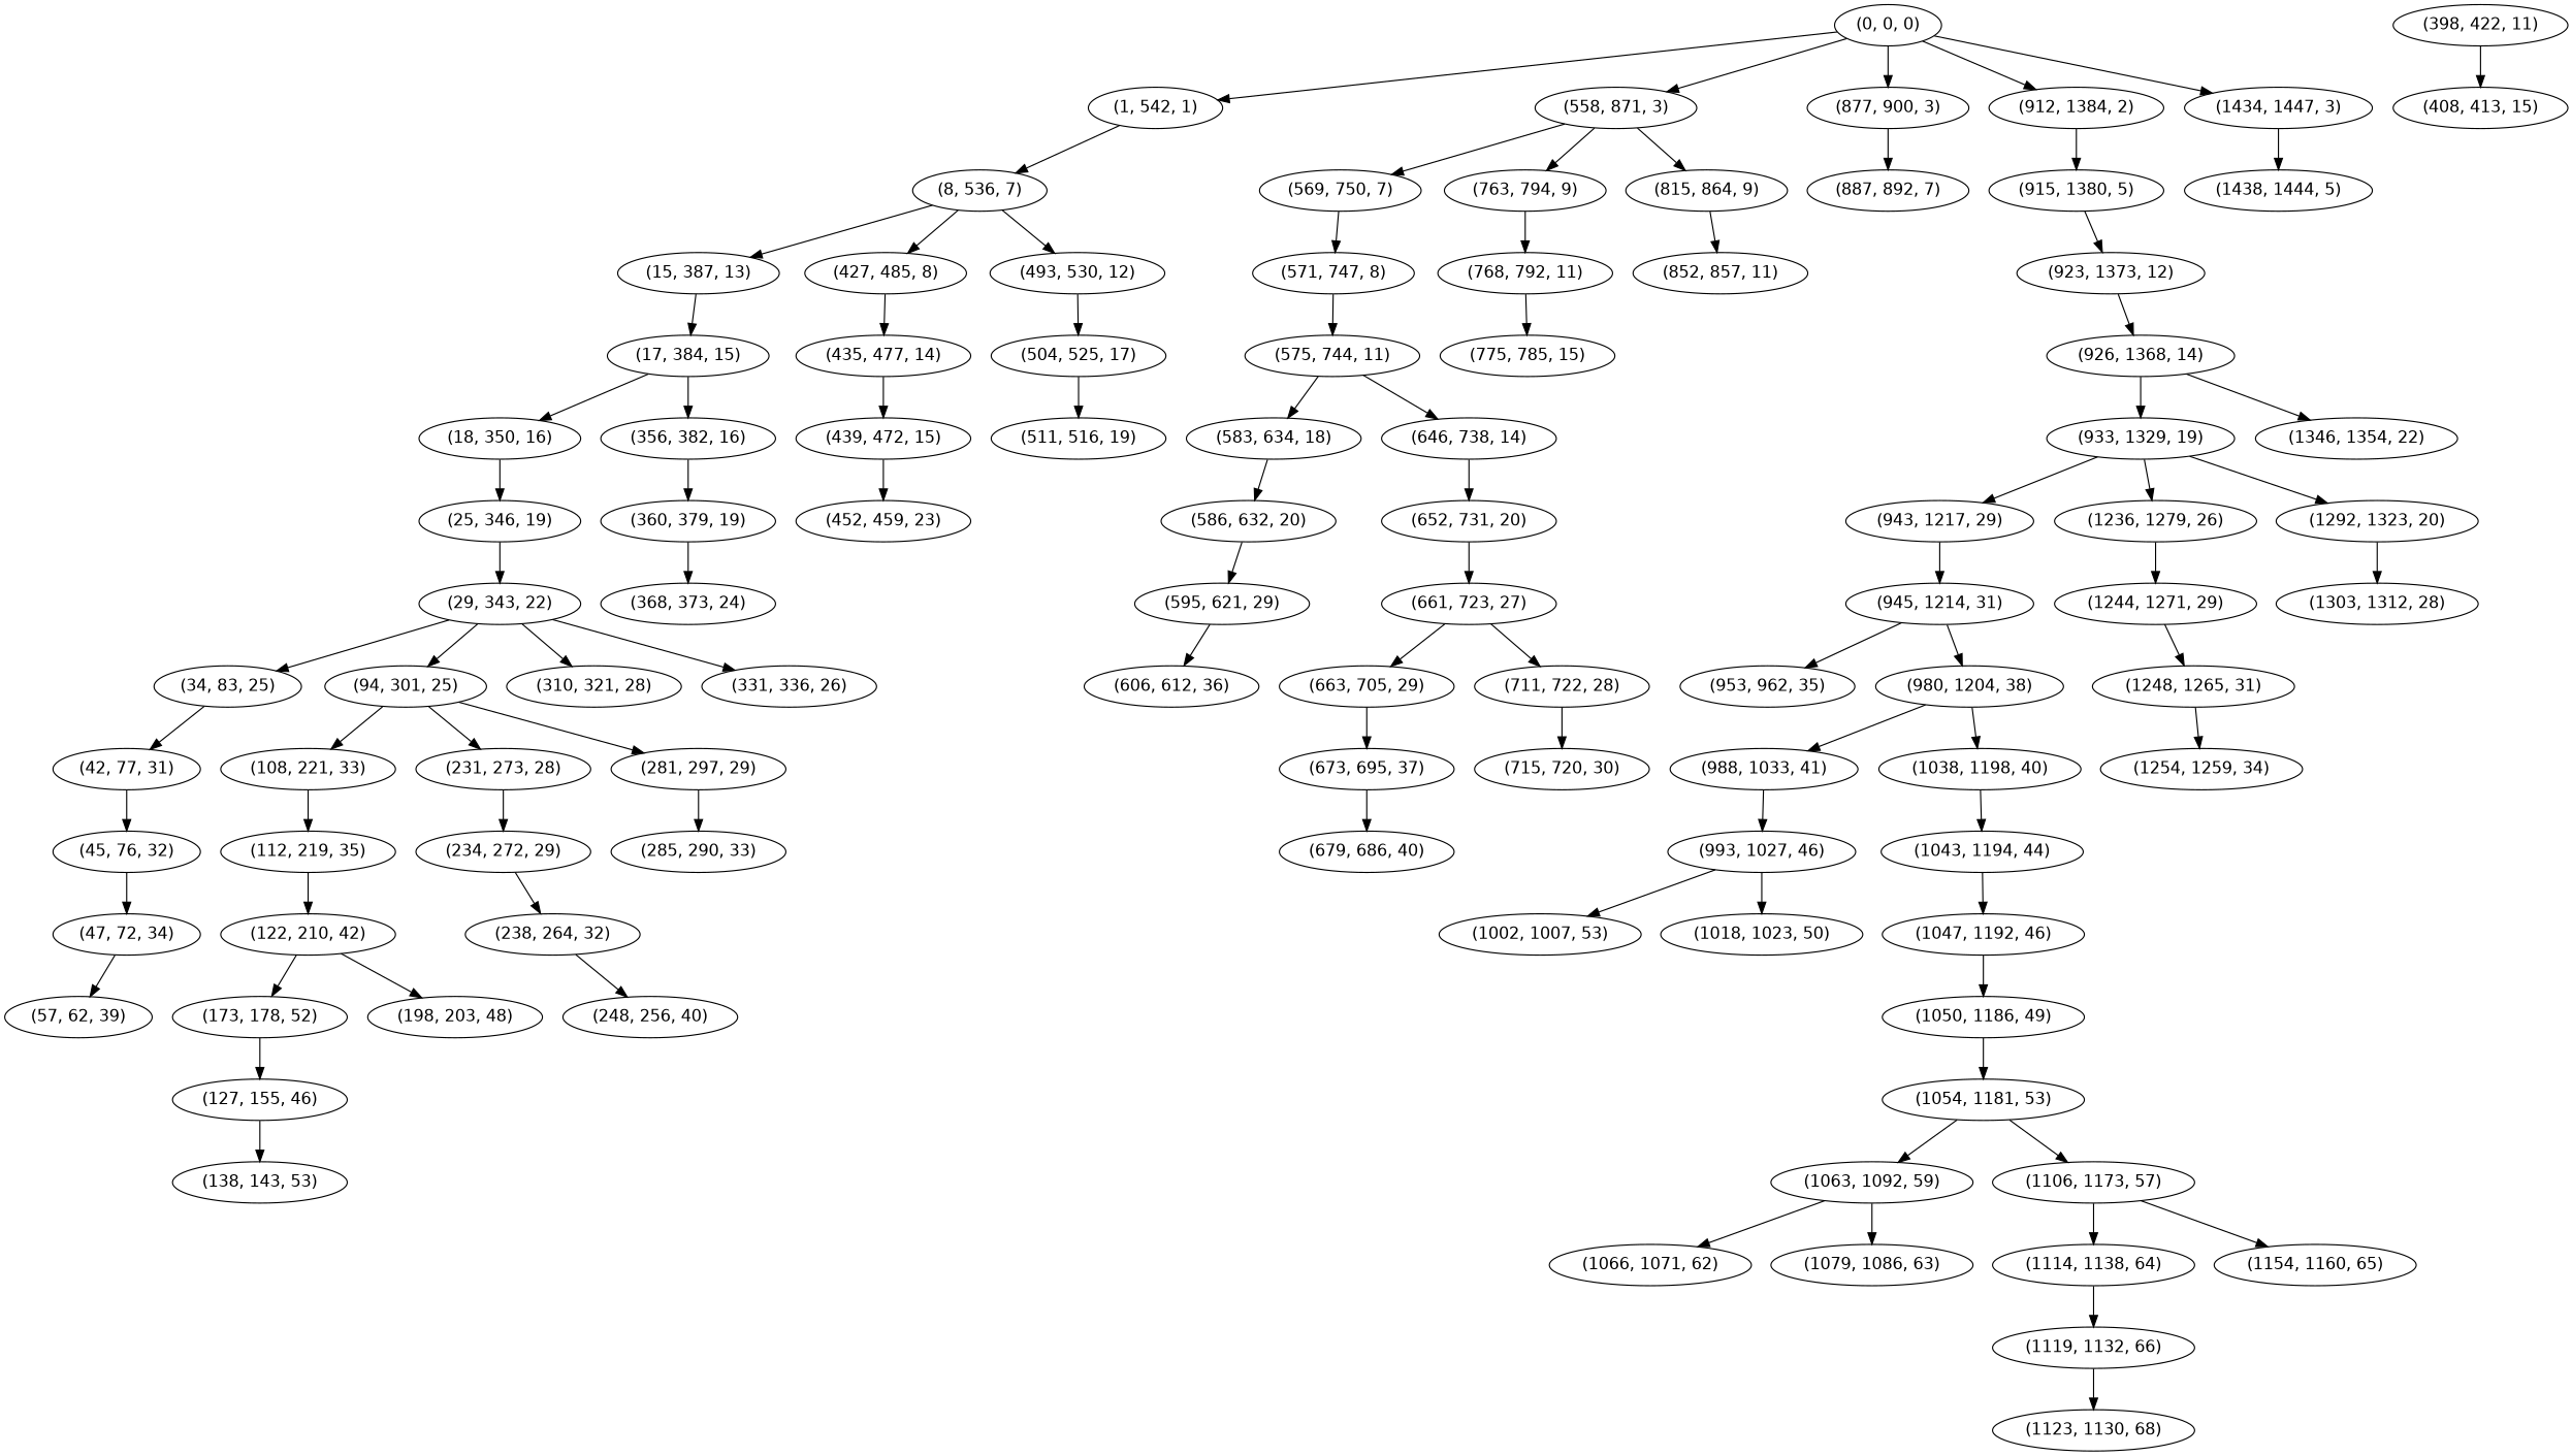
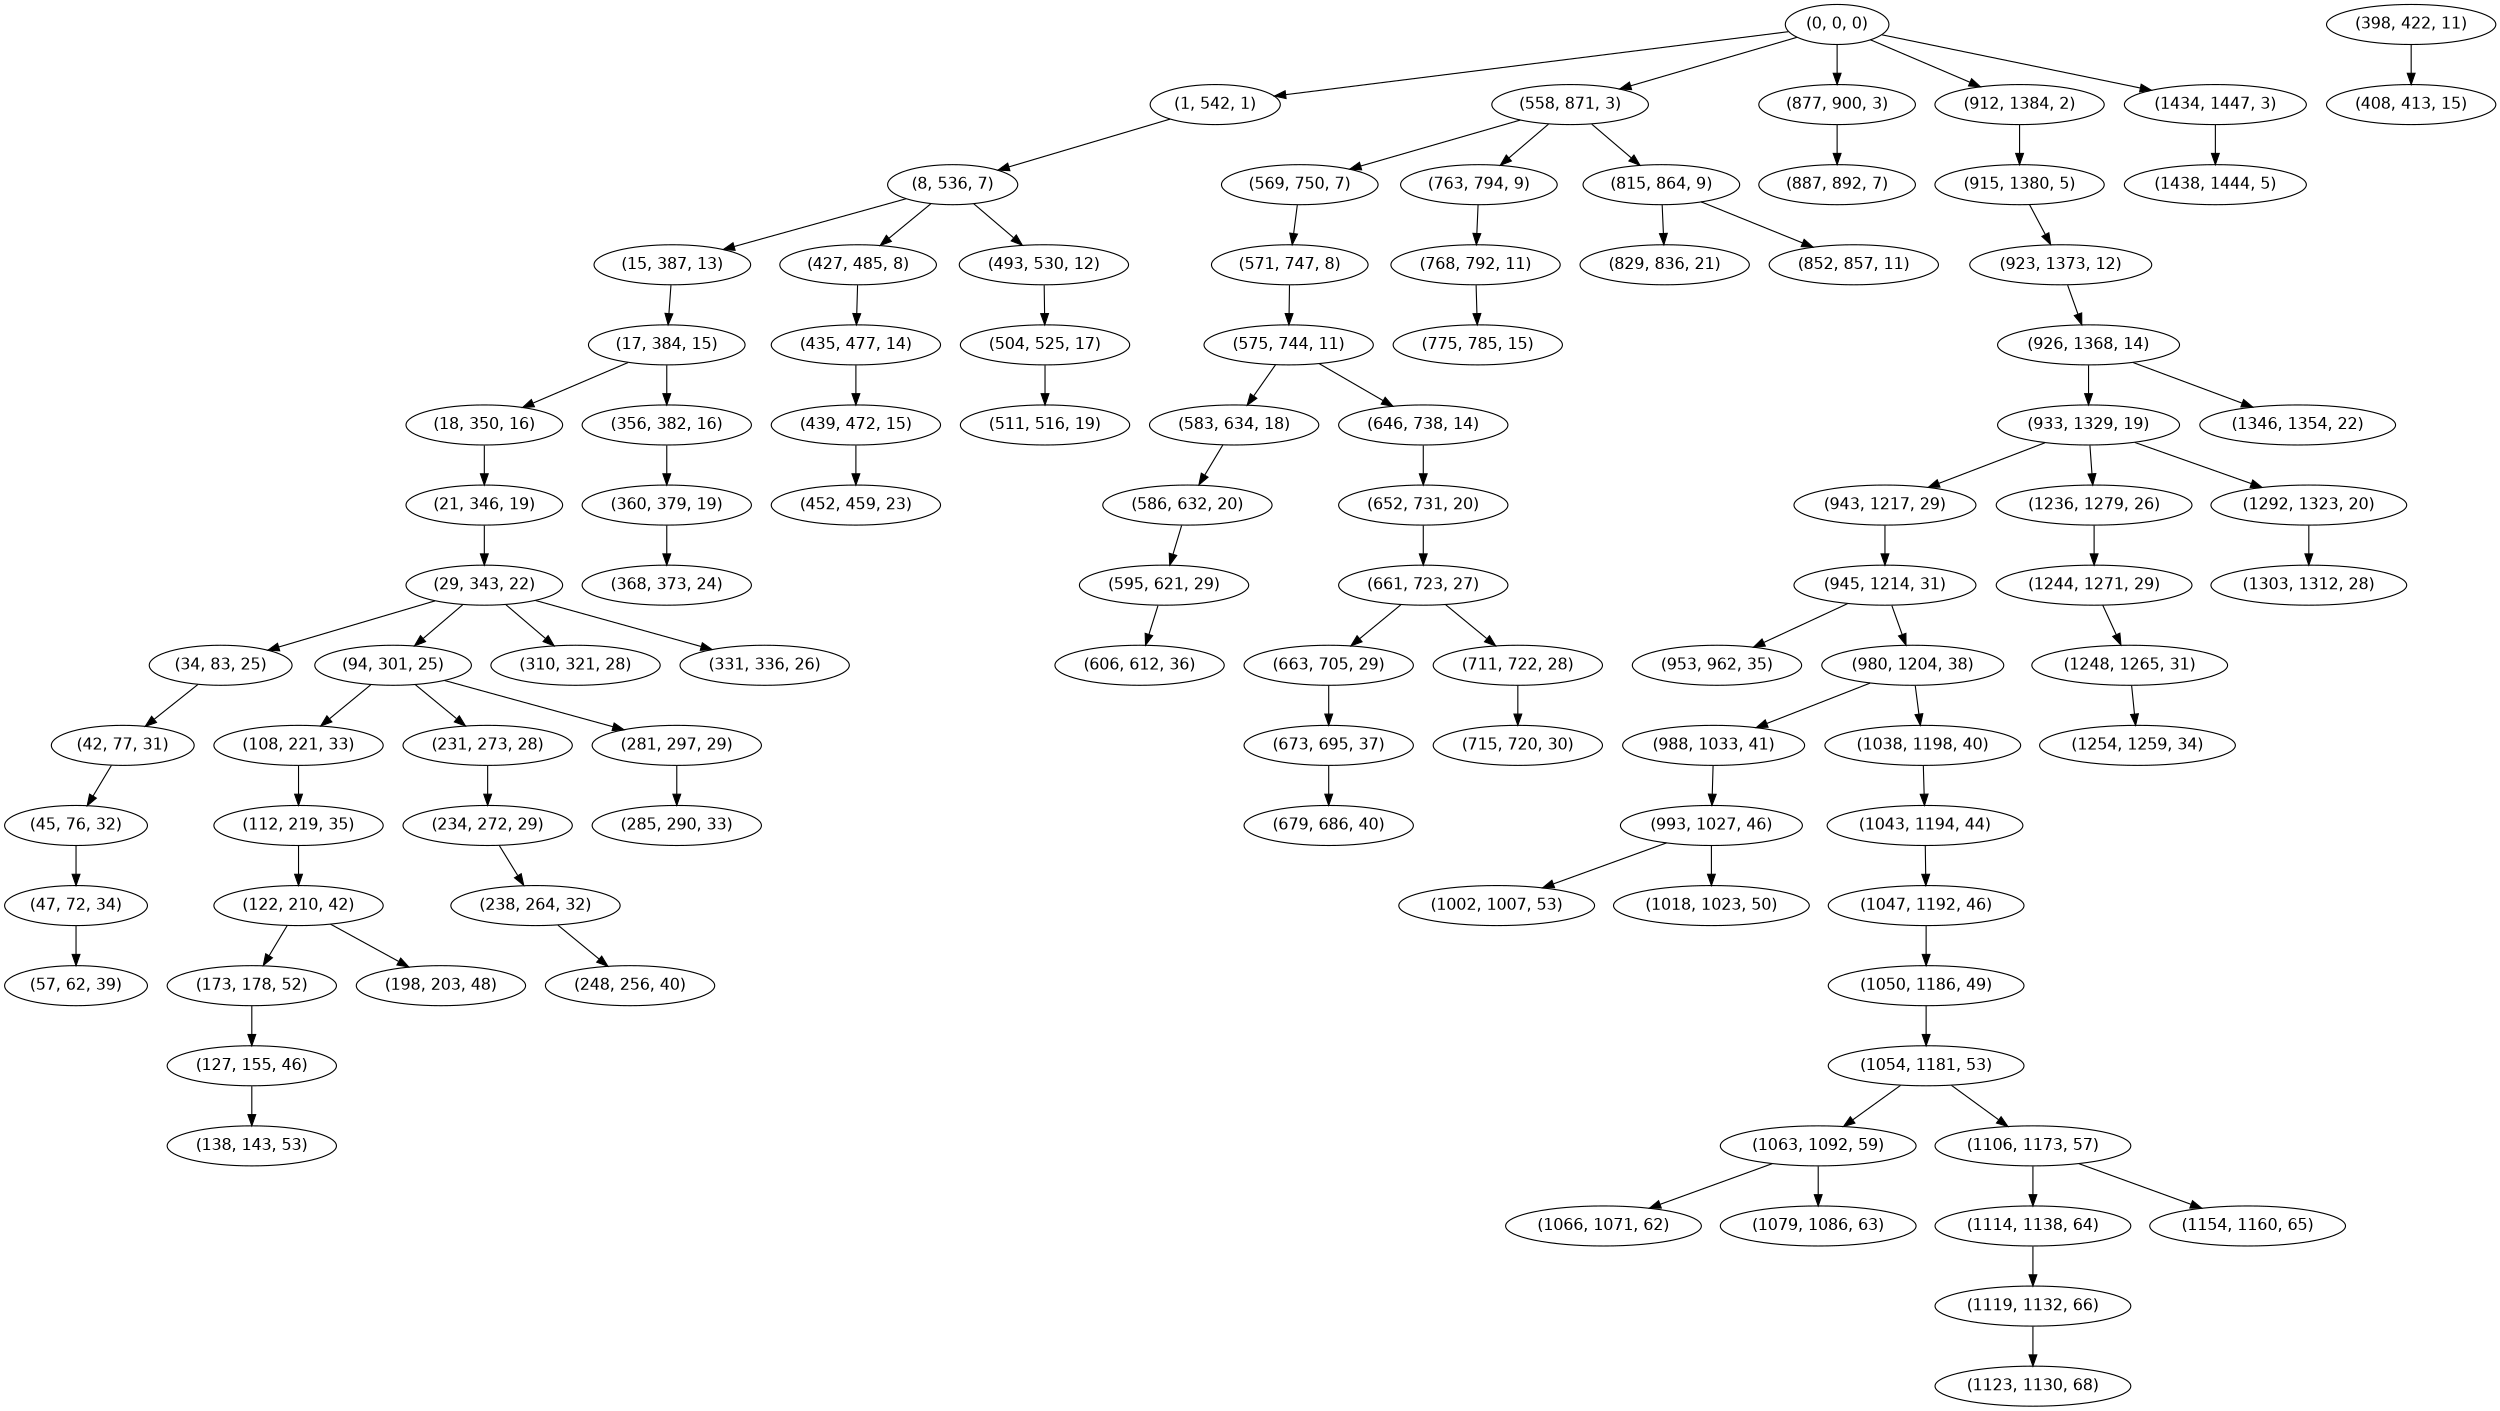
  digraph {
    fontname="DejaVu Sans"
    node [fontname="DejaVu Sans"]
    edge [fontname="DejaVu Sans"]
    "(0, 0, 0)"
    "(1, 542, 1)"
    "(558, 871, 3)"
    "(877, 900, 3)"
    "(912, 1384, 2)"
    "(1434, 1447, 3)"
    "(8, 536, 7)"
    "(569, 750, 7)"
    "(763, 794, 9)"
    "(815, 864, 9)"
    "(887, 892, 7)"
    "(915, 1380, 5)"
    "(1438, 1444, 5)"
    "(15, 387, 13)"
    "(427, 485, 8)"
    "(493, 530, 12)"
    "(17, 384, 15)"
    "(398, 422, 11)"
    "(408, 413, 15)"
    "(435, 477, 14)"
    "(504, 525, 17)"
    "(18, 350, 16)"
    "(356, 382, 16)"
-   "(25, 346, 19)"
+   "(25, 346, 19)" [label="(21, 346, 19)"]
    "(360, 379, 19)"
    "(29, 343, 22)"
    "(34, 83, 25)"
    "(94, 301, 25)"
    "(310, 321, 28)"
    "(331, 336, 26)"
    "(42, 77, 31)"
    "(108, 221, 33)"
    "(231, 273, 28)"
    "(281, 297, 29)"
    "(45, 76, 32)"
    "(47, 72, 34)"
    "(57, 62, 39)"
    "(112, 219, 35)"
    "(234, 272, 29)"
    "(285, 290, 33)"
    "(122, 210, 42)"
    "(173, 178, 52)"
    "(198, 203, 48)"
    "(127, 155, 46)"
    "(138, 143, 53)"
    "(238, 264, 32)"
    "(248, 256, 40)"
    "(368, 373, 24)"
    "(439, 472, 15)"
    "(452, 459, 23)"
    "(511, 516, 19)"
    "(571, 747, 8)"
    "(768, 792, 11)"
+   "(829, 836, 21)"
    "(852, 857, 11)"
    "(575, 744, 11)"
    "(583, 634, 18)"
    "(646, 738, 14)"
    "(586, 632, 20)"
    "(652, 731, 20)"
    "(595, 621, 29)"
    "(606, 612, 36)"
    "(661, 723, 27)"
    "(663, 705, 29)"
    "(711, 722, 28)"
    "(673, 695, 37)"
    "(715, 720, 30)"
    "(679, 686, 40)"
    "(775, 785, 15)"
    "(923, 1373, 12)"
    "(926, 1368, 14)"
    "(933, 1329, 19)"
    "(1346, 1354, 22)"
    "(943, 1217, 29)"
    "(1236, 1279, 26)"
    "(1292, 1323, 20)"
    "(945, 1214, 31)"
    "(1244, 1271, 29)"
    "(1303, 1312, 28)"
    "(953, 962, 35)"
    "(980, 1204, 38)"
    "(988, 1033, 41)"
    "(1038, 1198, 40)"
    "(993, 1027, 46)"
    "(1043, 1194, 44)"
    "(1002, 1007, 53)"
    "(1018, 1023, 50)"
    "(1047, 1192, 46)"
    "(1050, 1186, 49)"
    "(1054, 1181, 53)"
    "(1063, 1092, 59)"
    "(1106, 1173, 57)"
    "(1066, 1071, 62)"
    "(1079, 1086, 63)"
    "(1114, 1138, 64)"
    "(1154, 1160, 65)"
    "(1119, 1132, 66)"
    "(1123, 1130, 68)"
    "(1248, 1265, 31)"
    "(1254, 1259, 34)"
    "(0, 0, 0)" -> "(1, 542, 1)"
    "(0, 0, 0)" -> "(558, 871, 3)"
    "(0, 0, 0)" -> "(877, 900, 3)"
    "(0, 0, 0)" -> "(912, 1384, 2)"
    "(0, 0, 0)" -> "(1434, 1447, 3)"
    "(1, 542, 1)" -> "(8, 536, 7)"
    "(558, 871, 3)" -> "(569, 750, 7)"
    "(558, 871, 3)" -> "(763, 794, 9)"
    "(558, 871, 3)" -> "(815, 864, 9)"
    "(877, 900, 3)" -> "(887, 892, 7)"
    "(912, 1384, 2)" -> "(915, 1380, 5)"
    "(1434, 1447, 3)" -> "(1438, 1444, 5)"
    "(8, 536, 7)" -> "(15, 387, 13)"
    "(8, 536, 7)" -> "(427, 485, 8)"
    "(8, 536, 7)" -> "(493, 530, 12)"
    "(569, 750, 7)" -> "(571, 747, 8)"
    "(763, 794, 9)" -> "(768, 792, 11)"
+   "(815, 864, 9)" -> "(829, 836, 21)"
    "(815, 864, 9)" -> "(852, 857, 11)"
    "(915, 1380, 5)" -> "(923, 1373, 12)"
    "(15, 387, 13)" -> "(17, 384, 15)"
    "(427, 485, 8)" -> "(435, 477, 14)"
    "(493, 530, 12)" -> "(504, 525, 17)"
    "(17, 384, 15)" -> "(18, 350, 16)"
    "(17, 384, 15)" -> "(356, 382, 16)"
    "(398, 422, 11)" -> "(408, 413, 15)"
    "(435, 477, 14)" -> "(439, 472, 15)"
    "(504, 525, 17)" -> "(511, 516, 19)"
    "(18, 350, 16)" -> "(25, 346, 19)"
    "(356, 382, 16)" -> "(360, 379, 19)"
    "(25, 346, 19)" -> "(29, 343, 22)"
    "(360, 379, 19)" -> "(368, 373, 24)"
    "(29, 343, 22)" -> "(34, 83, 25)"
    "(29, 343, 22)" -> "(94, 301, 25)"
    "(29, 343, 22)" -> "(310, 321, 28)"
    "(29, 343, 22)" -> "(331, 336, 26)"
    "(34, 83, 25)" -> "(42, 77, 31)"
    "(94, 301, 25)" -> "(108, 221, 33)"
    "(94, 301, 25)" -> "(231, 273, 28)"
    "(94, 301, 25)" -> "(281, 297, 29)"
    "(42, 77, 31)" -> "(45, 76, 32)"
    "(108, 221, 33)" -> "(112, 219, 35)"
    "(231, 273, 28)" -> "(234, 272, 29)"
    "(281, 297, 29)" -> "(285, 290, 33)"
    "(45, 76, 32)" -> "(47, 72, 34)"
    "(47, 72, 34)" -> "(57, 62, 39)"
    "(112, 219, 35)" -> "(122, 210, 42)"
    "(234, 272, 29)" -> "(238, 264, 32)"
    "(122, 210, 42)" -> "(173, 178, 52)"
    "(122, 210, 42)" -> "(198, 203, 48)"
    "(173, 178, 52)" -> "(127, 155, 46)"
    "(127, 155, 46)" -> "(138, 143, 53)"
    "(238, 264, 32)" -> "(248, 256, 40)"
    "(439, 472, 15)" -> "(452, 459, 23)"
    "(571, 747, 8)" -> "(575, 744, 11)"
    "(768, 792, 11)" -> "(775, 785, 15)"
    "(575, 744, 11)" -> "(583, 634, 18)"
    "(575, 744, 11)" -> "(646, 738, 14)"
    "(583, 634, 18)" -> "(586, 632, 20)"
    "(646, 738, 14)" -> "(652, 731, 20)"
    "(586, 632, 20)" -> "(595, 621, 29)"
    "(652, 731, 20)" -> "(661, 723, 27)"
    "(595, 621, 29)" -> "(606, 612, 36)"
    "(661, 723, 27)" -> "(663, 705, 29)"
    "(661, 723, 27)" -> "(711, 722, 28)"
    "(663, 705, 29)" -> "(673, 695, 37)"
    "(711, 722, 28)" -> "(715, 720, 30)"
    "(673, 695, 37)" -> "(679, 686, 40)"
    "(923, 1373, 12)" -> "(926, 1368, 14)"
    "(926, 1368, 14)" -> "(933, 1329, 19)"
    "(926, 1368, 14)" -> "(1346, 1354, 22)"
    "(933, 1329, 19)" -> "(943, 1217, 29)"
    "(933, 1329, 19)" -> "(1236, 1279, 26)"
    "(933, 1329, 19)" -> "(1292, 1323, 20)"
    "(943, 1217, 29)" -> "(945, 1214, 31)"
    "(1236, 1279, 26)" -> "(1244, 1271, 29)"
    "(1292, 1323, 20)" -> "(1303, 1312, 28)"
    "(945, 1214, 31)" -> "(953, 962, 35)"
    "(945, 1214, 31)" -> "(980, 1204, 38)"
    "(1244, 1271, 29)" -> "(1248, 1265, 31)"
    "(980, 1204, 38)" -> "(988, 1033, 41)"
    "(980, 1204, 38)" -> "(1038, 1198, 40)"
    "(988, 1033, 41)" -> "(993, 1027, 46)"
    "(1038, 1198, 40)" -> "(1043, 1194, 44)"
    "(993, 1027, 46)" -> "(1002, 1007, 53)"
    "(993, 1027, 46)" -> "(1018, 1023, 50)"
    "(1043, 1194, 44)" -> "(1047, 1192, 46)"
    "(1047, 1192, 46)" -> "(1050, 1186, 49)"
    "(1050, 1186, 49)" -> "(1054, 1181, 53)"
    "(1054, 1181, 53)" -> "(1063, 1092, 59)"
    "(1054, 1181, 53)" -> "(1106, 1173, 57)"
    "(1063, 1092, 59)" -> "(1066, 1071, 62)"
    "(1063, 1092, 59)" -> "(1079, 1086, 63)"
    "(1106, 1173, 57)" -> "(1114, 1138, 64)"
    "(1106, 1173, 57)" -> "(1154, 1160, 65)"
    "(1114, 1138, 64)" -> "(1119, 1132, 66)"
    "(1119, 1132, 66)" -> "(1123, 1130, 68)"
    "(1248, 1265, 31)" -> "(1254, 1259, 34)"
  }
